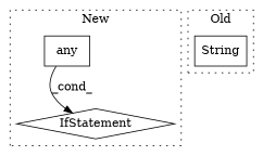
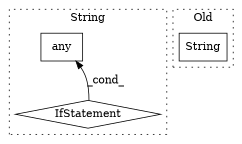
  digraph {
    node [a=32 shape=box]
    n1 [l="15,-3" label=any s="776,908"]
    n2 [a=25 l="4,2" label=IfStatement s="722,906" shape=diamond]
    n3 [l="7,1" label=String s="781,794"]
    subgraph cluster_1 {
-     label=New
+     label=String
      style=dotted
      n1
      n2
    }
    subgraph cluster_2 {
      label=Old
      style=dotted
      n3
    }
-   n1 -> n2 [label=_cond_]
+   n2 -> n1 [label=_cond_]
  }
